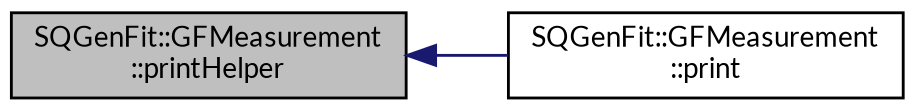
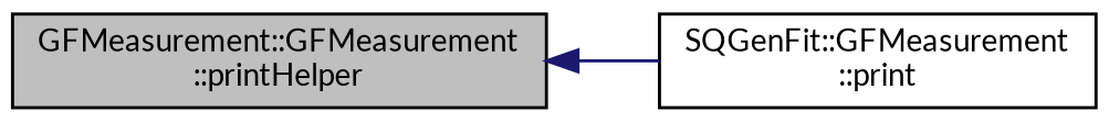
  digraph {
    rankdir=LR
    fontname=Lato
    node [color=black fontname=Lato fontsize=10 shape=record]
-   n1 [fillcolor=grey75 fontcolor=black height=0.2 label="SQGenFit::GFMeasurement\l::printHelper" style=filled width=0.4]
+   n1 [fillcolor=grey75 fontcolor=black height=0.2 label="GFMeasurement::GFMeasurement\l::printHelper" style=filled width=0.4]
    n2 [height=0.2 label="SQGenFit::GFMeasurement\l::print" width=0.4]
    n1 -> n2 [color=midnightblue dir=back fontname=Lato fontsize=10 labelfontname=FreeSans labelfontsize=10 style=solid]
  }
